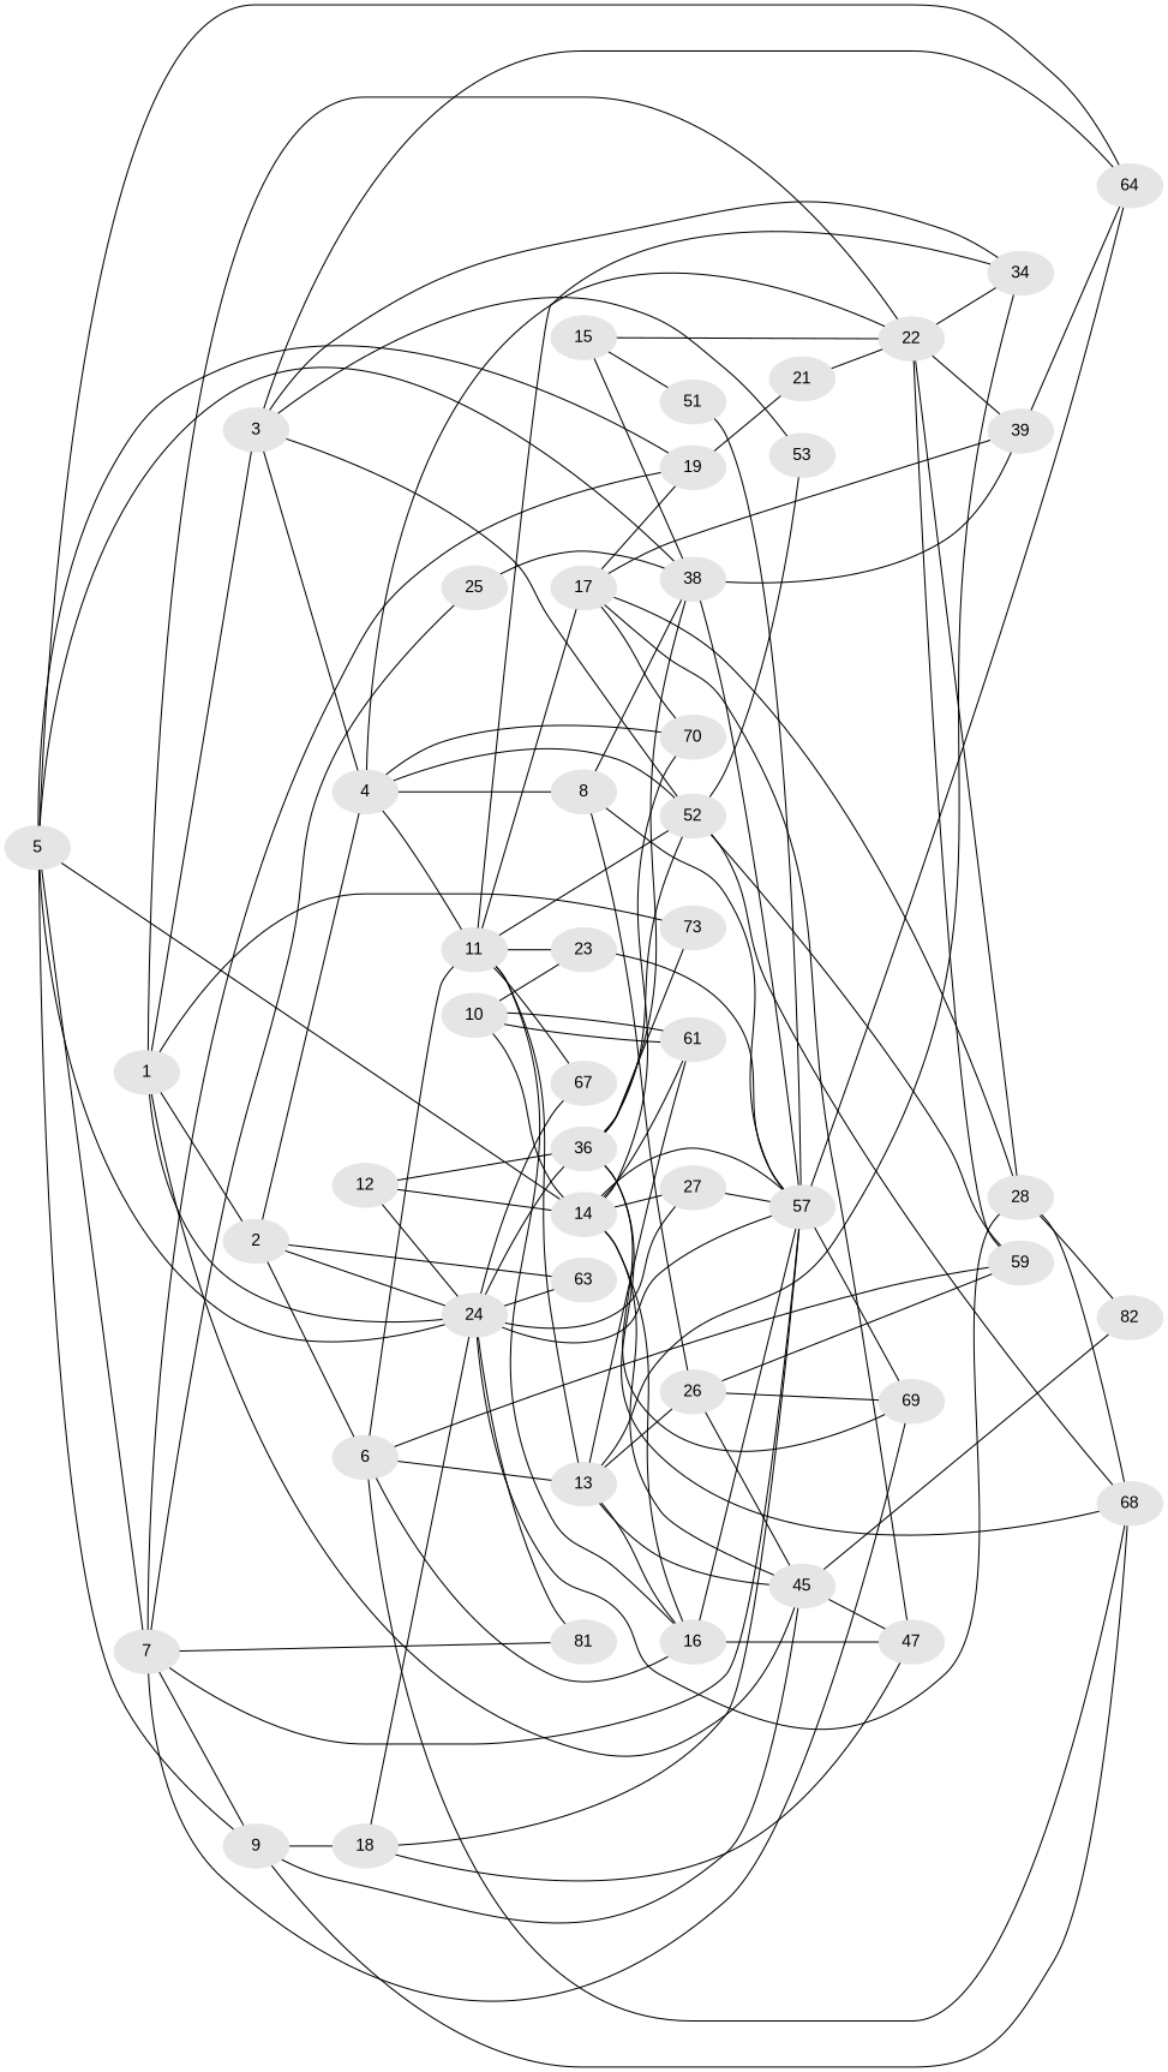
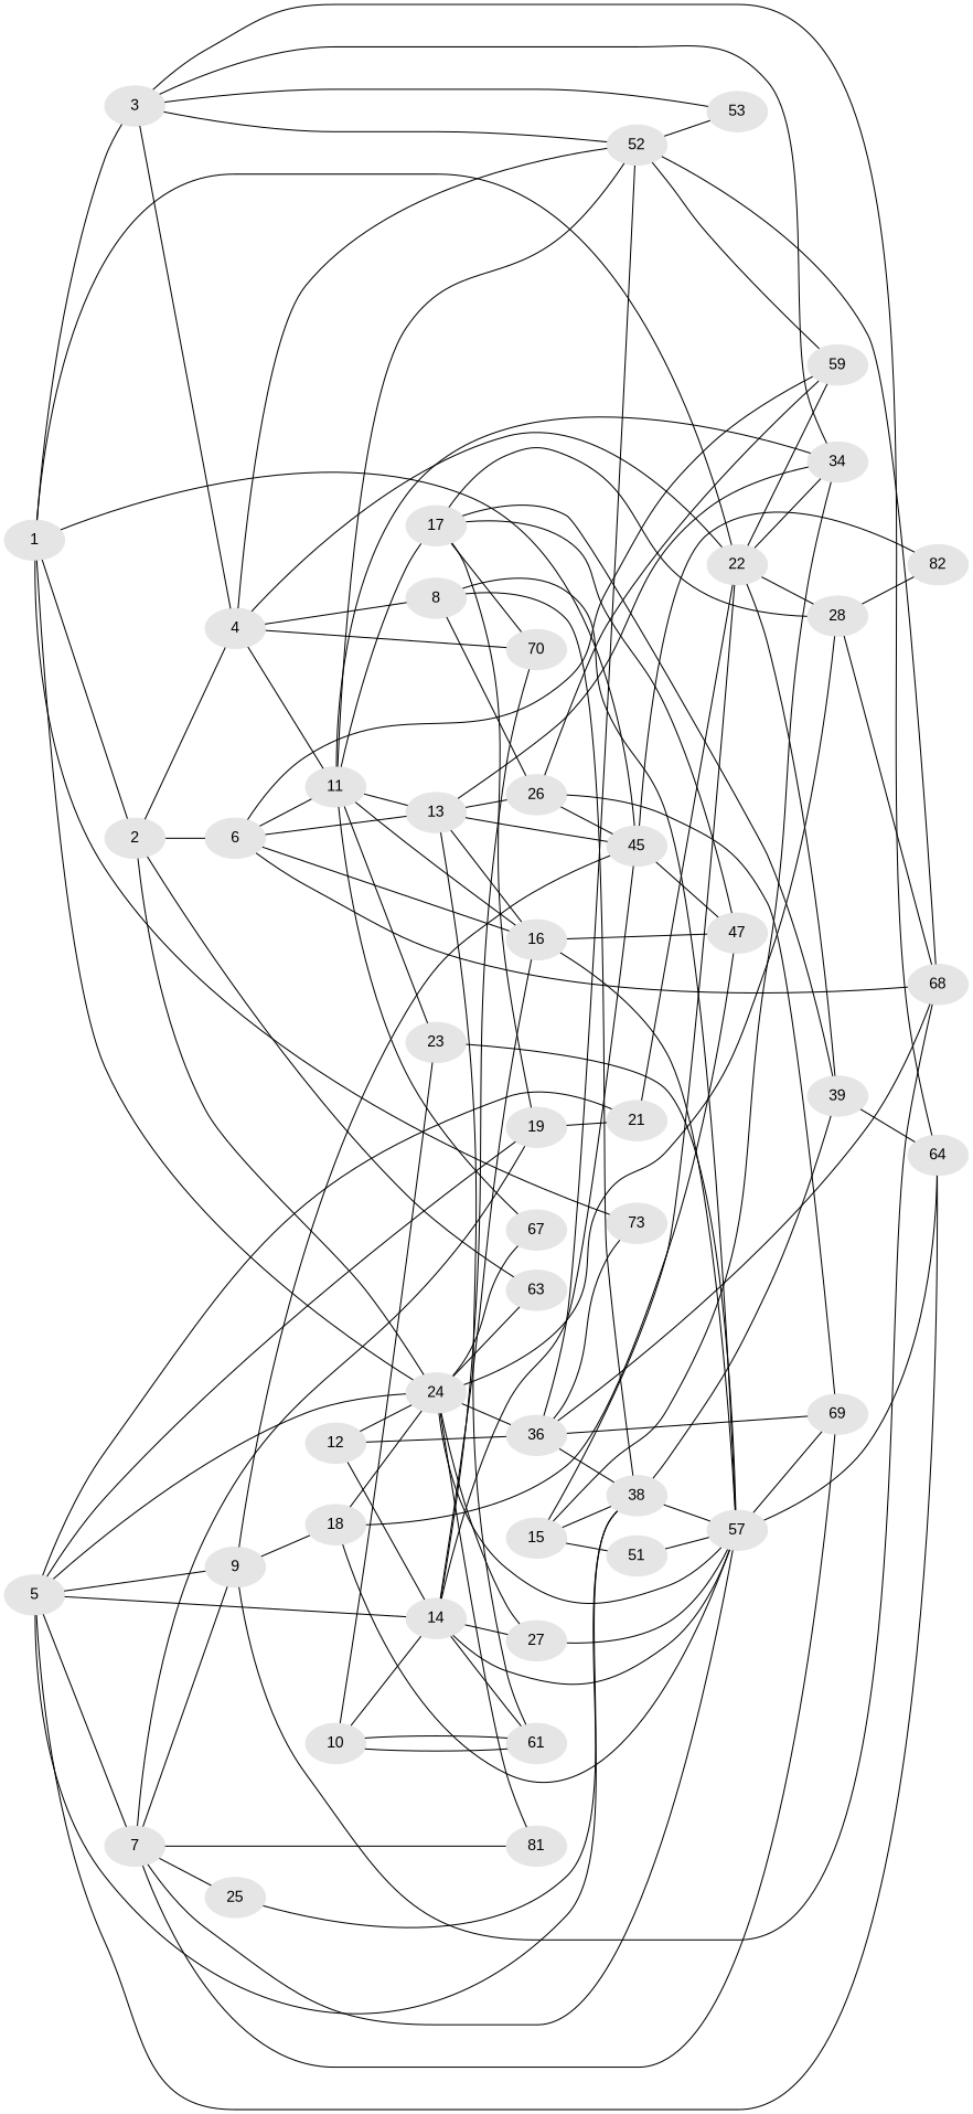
  graph {
    fontname="Liberation Sans"
    rankdir=LR
    node [color=gray90 fontname="Liberation Sans" style=filled]
    edge [fontname="Liberation Sans"]
    1 [super="+55"]
    2 [super="+48"]
    3 [super="+30"]
    22 [super="+37"]
    24 [super="+40"]
    45 [super="+65"]
    73
    4 [super="+20"]
    6 [super="+41"]
    63
    34 [super="+44"]
    52 [super="+80"]
    53
    64 [super="+72"]
    59 [super="+79"]
    28 [super="+50"]
    39 [super="+58"]
    57 [super="+71"]
    81
    67 [super="+75"]
    36 [super="+49"]
    27 [super="+76"]
    47 [super="+60"]
    82
    8
    11 [super="+77"]
    70
    13 [super="+56"]
    16 [super="+31"]
    68
    38 [super="+74"]
    26 [super="+32"]
    23
    17 [super="+46"]
    5 [super="+33"]
    7 [super="+42"]
    9 [super="+43"]
    14 [super="+35"]
    19 [super="+78"]
    21
    25
    69
    18 [super="+29"]
    61 [super="+62"]
    10
    12
    15 [super="+54"]
    51
    1 -- 2
    1 -- 3
    1 -- 22
    1 -- 24
    1 -- 45
    1 -- 73
    2 -- 24
    2 -- 4
    2 -- 6
    2 -- 63
    3 -- 4
    3 -- 34
    3 -- 52
    3 -- 53
    3 -- 64
    22 -- 34
    22 -- 59
    22 -- 28
    22 -- 39
    24 -- 63
    24 -- 28
    24 -- 57
    24 -- 81
    24 -- 67 [weight=2]
    24 -- 36
    24 -- 27
    45 -- 47
    45 -- 82
    4 -- 22
    4 -- 52
    4 -- 8
    4 -- 11
    4 -- 70 [weight=2]
    6 -- 59
    6 -- 11
    6 -- 13
    6 -- 16
    6 -- 68
    52 -- 53
    52 -- 59
    52 -- 68
    28 -- 82
    28 -- 68
    39 -- 64
    57 -- 64
    57 -- 69
    36 -- 73
    36 -- 52
    36 -- 68
    36 -- 38
    36 -- 69
    27 -- 57
    8 -- 57
    8 -- 38
    8 -- 26
    11 -- 34
    11 -- 52
    11 -- 67
    11 -- 13
    11 -- 16
    11 -- 23
    11 -- 17
    13 -- 45
    13 -- 34
    13 -- 16
    13 -- 26
    13 -- 61
    16 -- 57
    16 -- 47 [weight=2]
    38 -- 39
    38 -- 57
    26 -- 45
    26 -- 59
    26 -- 69
    23 -- 57
    17 -- 28
    17 -- 39
    17 -- 47
    17 -- 70
    17 -- 19
    5 -- 24
    5 -- 64
    5 -- 38
    5 -- 7
    5 -- 9
    5 -- 14
    5 -- 19
+   5 -- 21
    7 -- 57
    7 -- 81
    7 -- 9
    7 -- 19
    7 -- 25
    7 -- 69
    9 -- 45
    9 -- 68
    9 -- 18
    14 -- 45
    14 -- 57
    14 -- 27
    14 -- 70
    14 -- 16
    14 -- 61
    19 -- 21
    21 -- 22
    25 -- 38
    18 -- 24
    18 -- 57
    18 -- 47
    10 -- 23
    10 -- 14
    10 -- 61 [weight=2]
    10 -- 61
    12 -- 24 [weight=2]
    12 -- 36
    12 -- 14
    15 -- 22
+   15 -- 34
    15 -- 38
    15 -- 51
    51 -- 57
  }
